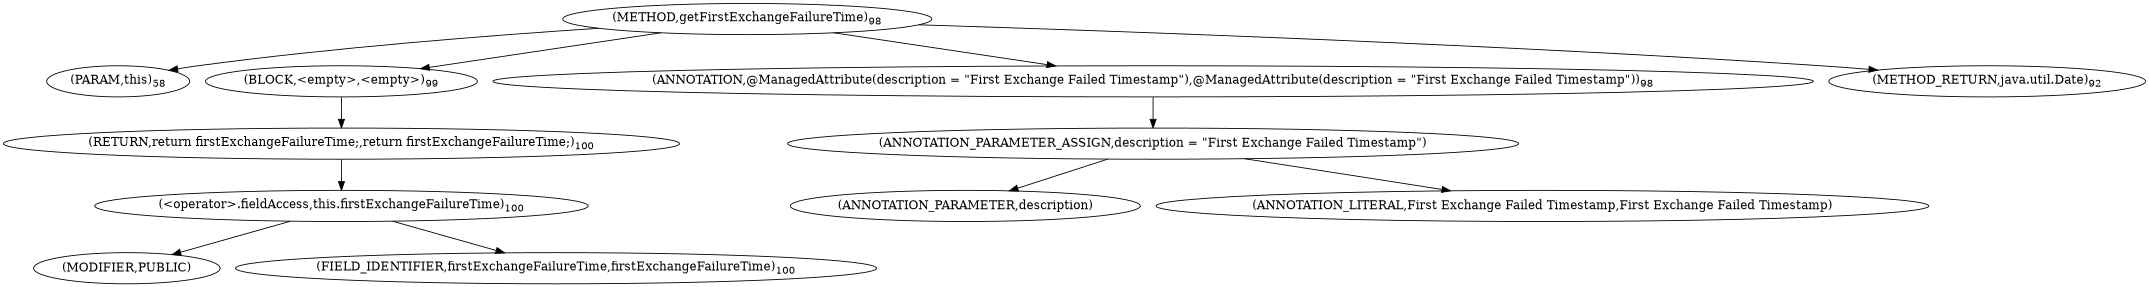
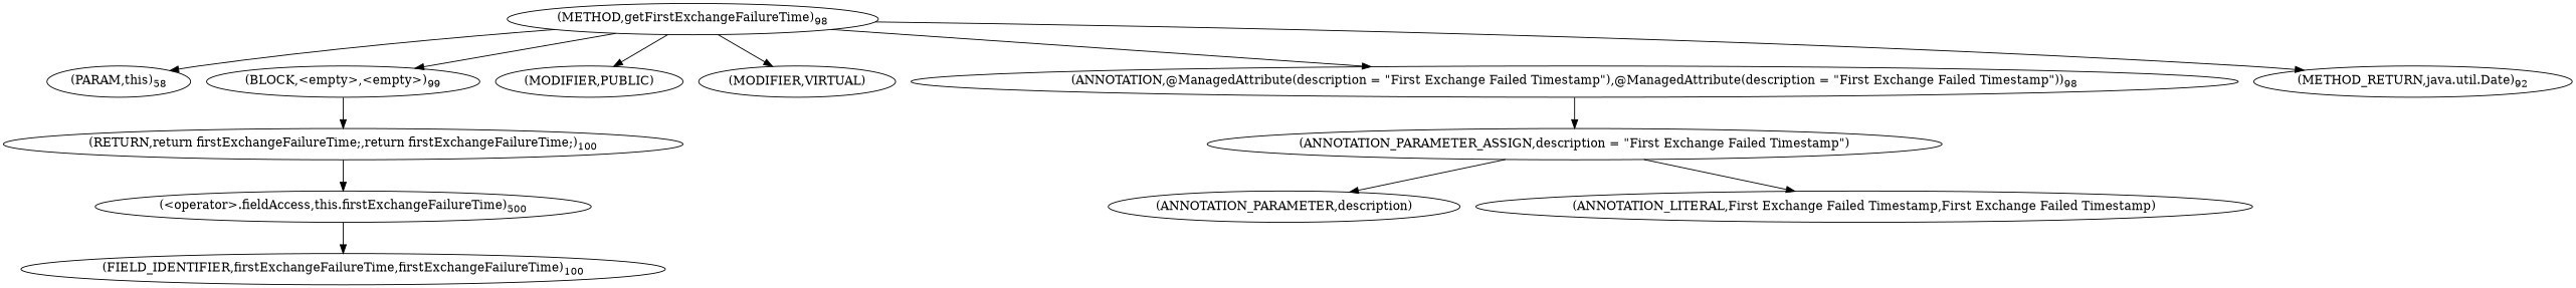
  digraph {
    n1 [label=<(METHOD,getFirstExchangeFailureTime)<SUB>98</SUB>>]
    n2 [label=<(PARAM,this)<SUB>58</SUB>>]
    n3 [label=<(BLOCK,&lt;empty&gt;,&lt;empty&gt;)<SUB>99</SUB>>]
    n4 [label=<(MODIFIER,PUBLIC)>]
+   n5 [label=<(MODIFIER,VIRTUAL)>]
    n6 [label=<(ANNOTATION,@ManagedAttribute(description = &quot;First Exchange Failed Timestamp&quot;),@ManagedAttribute(description = &quot;First Exchange Failed Timestamp&quot;))<SUB>98</SUB>>]
    n7 [label=<(METHOD_RETURN,java.util.Date)<SUB>92</SUB>>]
    n8 [label=<(RETURN,return firstExchangeFailureTime;,return firstExchangeFailureTime;)<SUB>100</SUB>>]
    n9 [label=<(ANNOTATION_PARAMETER_ASSIGN,description = &quot;First Exchange Failed Timestamp&quot;)>]
-   n10 [label=<(&lt;operator&gt;.fieldAccess,this.firstExchangeFailureTime)<SUB>100</SUB>>]
+   n10 [label=<(&lt;operator&gt;.fieldAccess,this.firstExchangeFailureTime)<SUB>500</SUB>>]
    n11 [label=<(FIELD_IDENTIFIER,firstExchangeFailureTime,firstExchangeFailureTime)<SUB>100</SUB>>]
    n12 [label=<(ANNOTATION_PARAMETER,description)>]
    n13 [label=<(ANNOTATION_LITERAL,First Exchange Failed Timestamp,First Exchange Failed Timestamp)>]
    n1 -> n2
    n1 -> n3
-   n10 -> n4
+   n1 -> n4
+   n1 -> n5
    n1 -> n6
    n1 -> n7
    n3 -> n8
    n6 -> n9
    n8 -> n10
    n9 -> n12
    n9 -> n13
    n10 -> n11
  }
